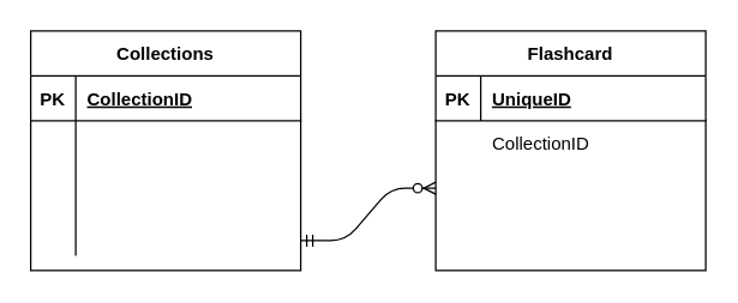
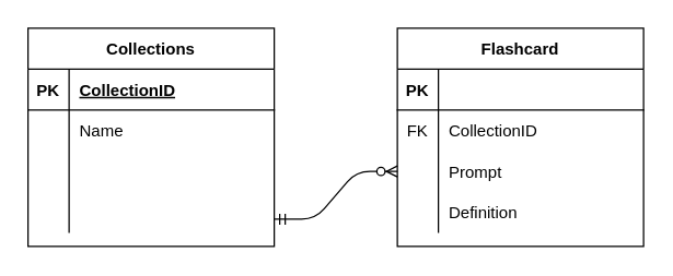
  <mxCell id="0" />
  <mxCell id="1" parent="0" />
  <mxCell id="2" value="Collections" style="shape=table;startSize=30;container=1;collapsible=1;childLayout=tableLayout;fixedRows=1;rowLines=0;fontStyle=1;align=center;resizeLast=1;" vertex="1" parent="1"><mxGeometry x="20" y="20" width="180" height="160" as="geometry"><mxRectangle x="150" y="200" width="100" height="30" as="alternateBounds" /></mxGeometry></mxCell>
  <mxCell id="3" value="" style="shape=partialRectangle;collapsible=0;dropTarget=0;pointerEvents=0;fillColor=none;top=0;left=0;bottom=1;right=0;points=[[0,0.5],[1,0.5]];portConstraint=eastwest;" vertex="1" parent="2"><mxGeometry y="30" width="180" height="30" as="geometry" /></mxCell>
  <mxCell id="4" value="PK" style="shape=partialRectangle;connectable=0;fillColor=none;top=0;left=0;bottom=0;right=0;fontStyle=1;overflow=hidden;" vertex="1" parent="3"><mxGeometry width="30" height="30" as="geometry" /></mxCell>
  <mxCell id="5" value="CollectionID" style="shape=partialRectangle;connectable=0;fillColor=none;top=0;left=0;bottom=0;right=0;align=left;spacingLeft=6;fontStyle=5;overflow=hidden;" vertex="1" parent="3"><mxGeometry x="30" width="150" height="30" as="geometry" /></mxCell>
  <mxCell id="6" value="" style="shape=partialRectangle;collapsible=0;dropTarget=0;pointerEvents=0;fillColor=none;top=0;left=0;bottom=0;right=0;points=[[0,0.5],[1,0.5]];portConstraint=eastwest;" vertex="1" parent="2"><mxGeometry y="60" width="180" height="30" as="geometry" /></mxCell>
  <mxCell id="7" value="" style="shape=partialRectangle;connectable=0;fillColor=none;top=0;left=0;bottom=0;right=0;editable=1;overflow=hidden;" vertex="1" parent="6"><mxGeometry width="30" height="30" as="geometry" /></mxCell>
+ <mxCell id="8" value="Name" style="shape=partialRectangle;connectable=0;fillColor=none;top=0;left=0;bottom=0;right=0;align=left;spacingLeft=6;overflow=hidden;" vertex="1" parent="6"><mxGeometry x="30" width="150" height="30" as="geometry" /></mxCell>
  <mxCell id="9" value="" style="shape=partialRectangle;collapsible=0;dropTarget=0;pointerEvents=0;fillColor=none;top=0;left=0;bottom=0;right=0;points=[[0,0.5],[1,0.5]];portConstraint=eastwest;" vertex="1" parent="2"><mxGeometry y="90" width="180" height="30" as="geometry" /></mxCell>
  <mxCell id="10" value="" style="shape=partialRectangle;connectable=0;fillColor=none;top=0;left=0;bottom=0;right=0;editable=1;overflow=hidden;" vertex="1" parent="9"><mxGeometry width="30" height="30" as="geometry" /></mxCell>
  <mxCell id="11" value="" style="shape=partialRectangle;connectable=0;fillColor=none;top=0;left=0;bottom=0;right=0;align=left;spacingLeft=6;overflow=hidden;" vertex="1" parent="9"><mxGeometry x="30" width="150" height="30" as="geometry" /></mxCell>
  <mxCell id="12" value="" style="shape=partialRectangle;collapsible=0;dropTarget=0;pointerEvents=0;fillColor=none;top=0;left=0;bottom=0;right=0;points=[[0,0.5],[1,0.5]];portConstraint=eastwest;" vertex="1" parent="2"><mxGeometry y="120" width="180" height="30" as="geometry" /></mxCell>
  <mxCell id="13" value="" style="shape=partialRectangle;connectable=0;fillColor=none;top=0;left=0;bottom=0;right=0;editable=1;overflow=hidden;" vertex="1" parent="12"><mxGeometry width="30" height="30" as="geometry" /></mxCell>
  <mxCell id="14" value="" style="shape=partialRectangle;connectable=0;fillColor=none;top=0;left=0;bottom=0;right=0;align=left;spacingLeft=6;overflow=hidden;" vertex="1" parent="12"><mxGeometry x="30" width="150" height="30" as="geometry" /></mxCell>
  <mxCell id="15" value="Flashcard" style="shape=table;startSize=30;container=1;collapsible=1;childLayout=tableLayout;fixedRows=1;rowLines=0;fontStyle=1;align=center;resizeLast=1;" vertex="1" parent="1"><mxGeometry x="290" y="20" width="180" height="160" as="geometry" /></mxCell>
  <mxCell id="16" value="" style="shape=partialRectangle;collapsible=0;dropTarget=0;pointerEvents=0;fillColor=none;top=0;left=0;bottom=1;right=0;points=[[0,0.5],[1,0.5]];portConstraint=eastwest;" vertex="1" parent="15"><mxGeometry y="30" width="180" height="30" as="geometry" /></mxCell>
  <mxCell id="17" value="PK" style="shape=partialRectangle;connectable=0;fillColor=none;top=0;left=0;bottom=0;right=0;fontStyle=1;overflow=hidden;" vertex="1" parent="16"><mxGeometry width="30" height="30" as="geometry" /></mxCell>
- <mxCell id="18" value="UniqueID" style="shape=partialRectangle;connectable=0;fillColor=none;top=0;left=0;bottom=0;right=0;align=left;spacingLeft=6;fontStyle=5;overflow=hidden;" vertex="1" parent="16"><mxGeometry x="30" width="150" height="30" as="geometry" /></mxCell>
  <mxCell id="19" value="" style="shape=partialRectangle;collapsible=0;dropTarget=0;pointerEvents=0;fillColor=none;top=0;left=0;bottom=0;right=0;points=[[0,0.5],[1,0.5]];portConstraint=eastwest;" vertex="1" parent="15"><mxGeometry y="60" width="180" height="30" as="geometry" /></mxCell>
+ <mxCell id="20" value="FK" style="shape=partialRectangle;connectable=0;fillColor=none;top=0;left=0;bottom=0;right=0;editable=1;overflow=hidden;" vertex="1" parent="19"><mxGeometry width="30" height="30" as="geometry" /></mxCell>
  <mxCell id="21" value="CollectionID" style="shape=partialRectangle;connectable=0;fillColor=none;top=0;left=0;bottom=0;right=0;align=left;spacingLeft=6;overflow=hidden;" vertex="1" parent="19"><mxGeometry x="30" width="150" height="30" as="geometry" /></mxCell>
  <mxCell id="22" value="" style="shape=partialRectangle;collapsible=0;dropTarget=0;pointerEvents=0;fillColor=none;top=0;left=0;bottom=0;right=0;points=[[0,0.5],[1,0.5]];portConstraint=eastwest;" vertex="1" parent="15"><mxGeometry y="90" width="180" height="30" as="geometry" /></mxCell>
  <mxCell id="23" value="" style="shape=partialRectangle;connectable=0;fillColor=none;top=0;left=0;bottom=0;right=0;editable=1;overflow=hidden;" vertex="1" parent="22"><mxGeometry width="30" height="30" as="geometry" /></mxCell>
+ <mxCell id="24" value="Prompt" style="shape=partialRectangle;connectable=0;fillColor=none;top=0;left=0;bottom=0;right=0;align=left;spacingLeft=6;overflow=hidden;" vertex="1" parent="22"><mxGeometry x="30" width="150" height="30" as="geometry" /></mxCell>
  <mxCell id="25" value="" style="shape=partialRectangle;collapsible=0;dropTarget=0;pointerEvents=0;fillColor=none;top=0;left=0;bottom=0;right=0;points=[[0,0.5],[1,0.5]];portConstraint=eastwest;" vertex="1" parent="15"><mxGeometry y="120" width="180" height="30" as="geometry" /></mxCell>
  <mxCell id="26" value="" style="shape=partialRectangle;connectable=0;fillColor=none;top=0;left=0;bottom=0;right=0;editable=1;overflow=hidden;" vertex="1" parent="25"><mxGeometry width="30" height="30" as="geometry" /></mxCell>
+ <mxCell id="27" value="Definition" style="shape=partialRectangle;connectable=0;fillColor=none;top=0;left=0;bottom=0;right=0;align=left;spacingLeft=6;overflow=hidden;" vertex="1" parent="25"><mxGeometry x="30" width="150" height="30" as="geometry" /></mxCell>
  <mxCell id="28" value="" style="edgeStyle=entityRelationEdgeStyle;fontSize=12;html=1;endArrow=ERzeroToMany;startArrow=ERmandOne;entryX=0;entryY=0.5;entryDx=0;entryDy=0;" edge="1" parent="1" target="22"><mxGeometry width="100" height="100" relative="1" as="geometry"><mxPoint x="200" y="160" as="sourcePoint" /><mxPoint x="300" y="60" as="targetPoint" /></mxGeometry></mxCell>
